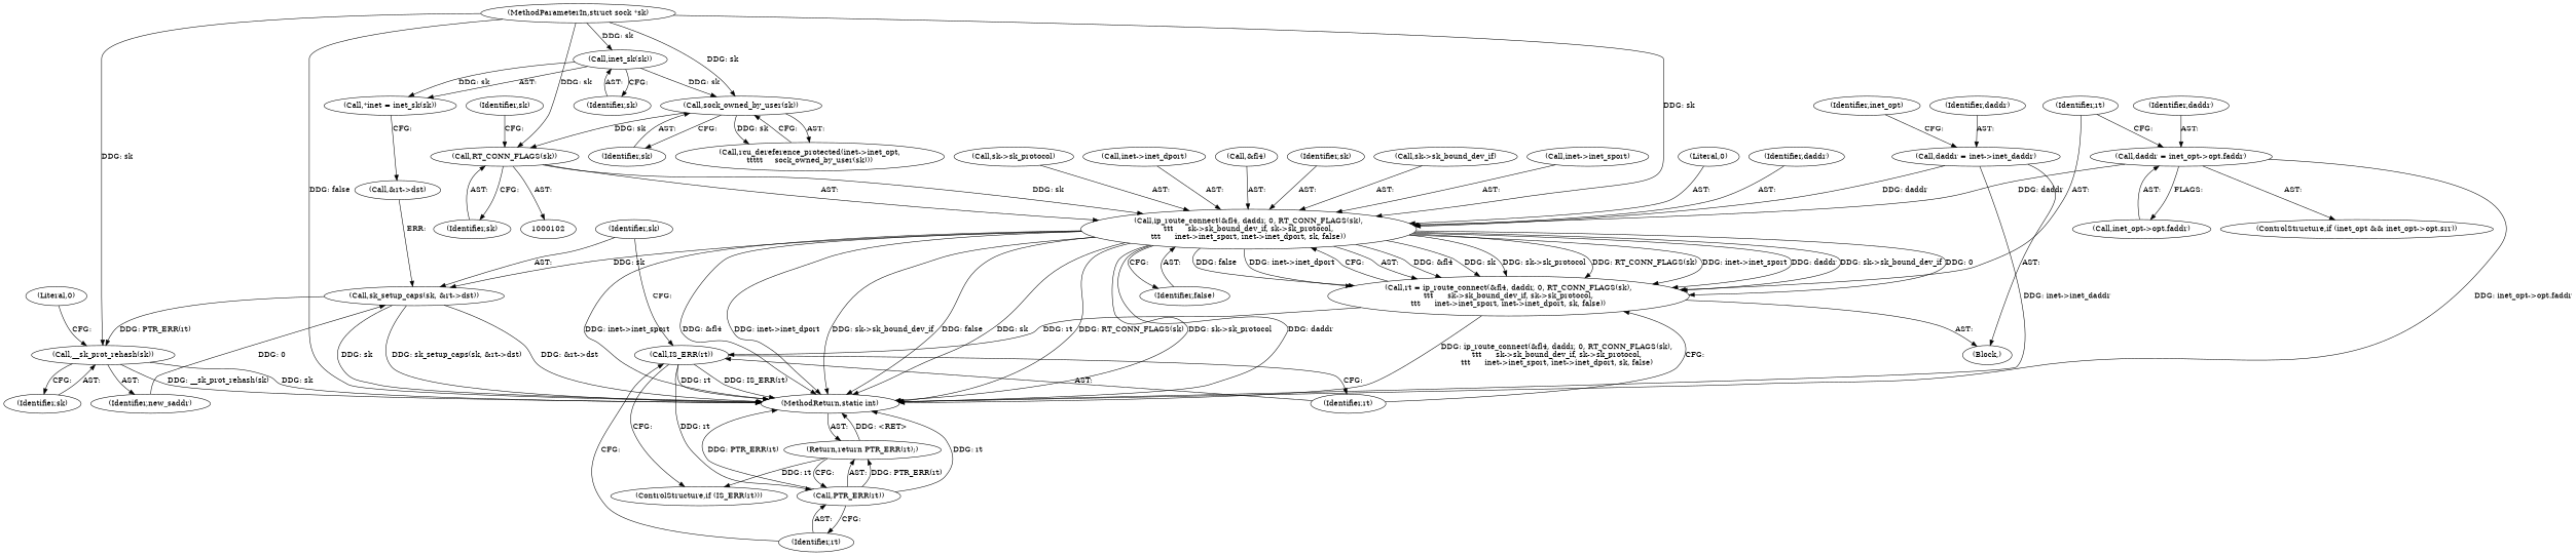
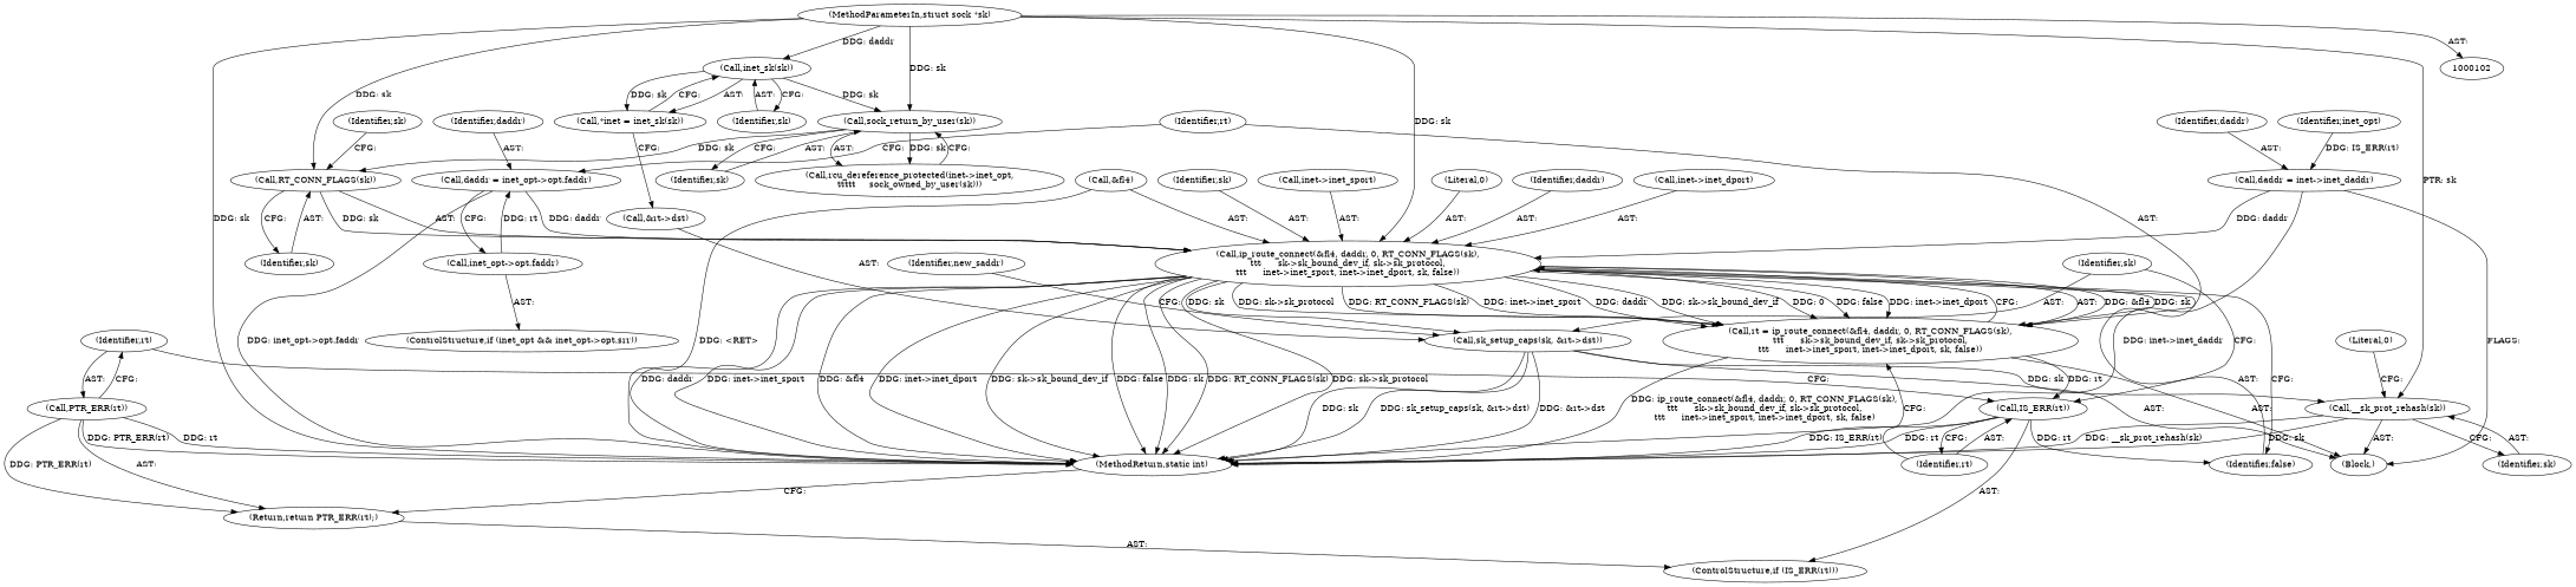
  digraph {
    n1 [label="(Call,ip_route_connect(&fl4, daddr, 0, RT_CONN_FLAGS(sk),\n\t\t\t      sk->sk_bound_dev_if, sk->sk_protocol,\n\t\t\t      inet->inet_sport, inet->inet_dport, sk, false))"]
    n2 [label="(Call,rt = ip_route_connect(&fl4, daddr, 0, RT_CONN_FLAGS(sk),\n\t\t\t      sk->sk_bound_dev_if, sk->sk_protocol,\n\t\t\t      inet->inet_sport, inet->inet_dport, sk, false))"]
    n3 [label="(Call,sk_setup_caps(sk, &rt->dst))"]
    n4 [label="(MethodReturn,static int)"]
    n5 [label="(Identifier,false)"]
    n6 [label="(Block,)"]
    n7 [label="(Call,IS_ERR(rt))"]
    n8 [label="(Call,__sk_prot_rehash(sk))"]
    n9 [label="(Return,return PTR_ERR(rt);)"]
    n10 [label="(Call,daddr = inet->inet_daddr)"]
    n11 [label="(Call,daddr = inet_opt->opt.faddr)"]
    n12 [label="(Call,inet_opt->opt.faddr)"]
    n13 [label="(ControlStructure,if (inet_opt && inet_opt->opt.srr))"]
    n14 [label="(Call,RT_CONN_FLAGS(sk))"]
    n15 [label="(Identifier,sk)"]
-   n16 [label="(Call,sock_owned_by_user(sk))"]
+   n16 [label="(Call,sock_return_by_user(sk))"]
    n17 [label="(Call,rcu_dereference_protected(inet->inet_opt,\n\t\t\t\t\t     sock_owned_by_user(sk)))"]
    n18 [label="(Identifier,sk)"]
    n19 [label="(Call,inet_sk(sk))"]
    n20 [label="(Identifier,sk)"]
    n21 [label="(Call,*inet = inet_sk(sk))"]
    n22 [label="(Call,&rt->dst)"]
    n23 [label="(MethodParameterIn,struct sock *sk)"]
    1000102
    n25 [label="(Identifier,sk)"]
    n26 [label="(Call,PTR_ERR(rt))"]
    n27 [label="(Identifier,rt)"]
    n28 [label="(ControlStructure,if (IS_ERR(rt)))"]
    n29 [label="(Identifier,rt)"]
    n30 [label="(Identifier,rt)"]
    n31 [label="(Literal,0)"]
    n32 [label="(Identifier,daddr)"]
    n33 [label="(Identifier,daddr)"]
-   n34 [label="(Call,sk->sk_protocol)"]
    n35 [label="(Identifier,daddr)"]
    n36 [label="(Identifier,sk)"]
    n37 [label="(Identifier,new_saddr)"]
    n38 [label="(Literal,0)"]
    n39 [label="(Call,inet->inet_dport)"]
    n40 [label="(Identifier,sk)"]
    n41 [label="(Call,&fl4)"]
    n42 [label="(Identifier,sk)"]
-   n43 [label="(Call,sk->sk_bound_dev_if)"]
    n44 [label="(Identifier,inet_opt)"]
    n45 [label="(Call,inet->inet_sport)"]
    n1 -> n2 [label="AST: "]
    n1 -> n2 [label="DDG: &fl4"]
    n1 -> n2 [label="DDG: sk"]
    n1 -> n2 [label="DDG: sk->sk_protocol"]
    n1 -> n2 [label="DDG: RT_CONN_FLAGS(sk)"]
    n1 -> n2 [label="DDG: inet->inet_sport"]
    n1 -> n2 [label="DDG: daddr"]
    n1 -> n2 [label="DDG: sk->sk_bound_dev_if"]
    n1 -> n2 [label="DDG: 0"]
    n1 -> n2 [label="DDG: false"]
    n1 -> n2 [label="DDG: inet->inet_dport"]
    n1 -> n3 [label="DDG: sk"]
    n1 -> n4 [label="DDG: daddr"]
    n1 -> n4 [label="DDG: inet->inet_sport"]
    n1 -> n4 [label="DDG: &fl4"]
    n1 -> n4 [label="DDG: inet->inet_dport"]
    n1 -> n4 [label="DDG: sk->sk_bound_dev_if"]
    n1 -> n4 [label="DDG: false"]
    n1 -> n4 [label="DDG: sk"]
    n1 -> n4 [label="DDG: RT_CONN_FLAGS(sk)"]
    n1 -> n4 [label="DDG: sk->sk_protocol"]
    n1 -> n5 [label="CFG: "]
    n2 -> n1 [label="CFG: "]
    n2 -> n4 [label="DDG: ip_route_connect(&fl4, daddr, 0, RT_CONN_FLAGS(sk),\n\t\t\t      sk->sk_bound_dev_if, sk->sk_protocol,\n\t\t\t      inet->inet_sport, inet->inet_dport, sk, false)"]
    n2 -> n6 [label="AST: "]
    n2 -> n7 [label="DDG: rt"]
    n3 -> n4 [label="DDG: sk"]
    n3 -> n4 [label="DDG: sk_setup_caps(sk, &rt->dst)"]
    n3 -> n4 [label="DDG: &rt->dst"]
-   n3 -> n8 [label="DDG: PTR_ERR(rt)"]
-   n4 -> n9 [label="AST: "]
+   n3 -> n6 [label="AST: "]
+   n3 -> n8 [label="DDG: sk"]
+   n4 -> n9 [label="CFG: "]
    n5 -> n1 [label="AST: "]
    n7 -> n4 [label="DDG: IS_ERR(rt)"]
    n7 -> n4 [label="DDG: rt"]
-   n7 -> n26 [label="DDG: rt"]
+   n7 -> n5 [label="DDG: rt"]
    n7 -> n27 [label="CFG: "]
-   n7 -> n28 [label="CFG: "]
+   n7 -> n28 [label="AST: "]
    n8 -> n4 [label="DDG: __sk_prot_rehash(sk)"]
    n8 -> n4 [label="DDG: sk"]
-   n8 -> n37 [label="AST: "]
+   n8 -> n6 [label="AST: "]
    n8 -> n25 [label="CFG: "]
-   n9 -> n4 [label="DDG: <RET>"]
-   n9 -> n26 [label="CFG: "]
-   n9 -> n28 [label="DDG: rt"]
+   n41 -> n4 [label="DDG: <RET>"]
+   n9 -> n28 [label="AST: "]
    n10 -> n1 [label="DDG: daddr"]
    n10 -> n4 [label="DDG: inet->inet_daddr"]
-   n10 -> n6 [label="AST: "]
+   n10 -> n6 [label="FLAGS: "]
    n11 -> n1 [label="DDG: daddr"]
    n11 -> n4 [label="DDG: inet_opt->opt.faddr"]
-   n11 -> n12 [label="FLAGS: "]
-   n11 -> n13 [label="AST: "]
-   n12 -> n11 [label="AST: "]
+   n11 -> n12 [label="CFG: "]
+   n12 -> n13 [label="AST: "]
+   n12 -> n11 [label="DDG: rt"]
    n14 -> n1 [label="AST: "]
    n14 -> n1 [label="DDG: sk"]
    n14 -> n15 [label="CFG: "]
    n15 -> n14 [label="AST: "]
    n16 -> n14 [label="DDG: sk"]
    n16 -> n17 [label="AST: "]
    n16 -> n17 [label="DDG: sk"]
    n16 -> n18 [label="CFG: "]
    n17 -> n16 [label="CFG: "]
    n18 -> n16 [label="AST: "]
    n19 -> n16 [label="DDG: sk"]
    n19 -> n20 [label="CFG: "]
    n19 -> n21 [label="AST: "]
    n19 -> n21 [label="DDG: sk"]
    n20 -> n19 [label="AST: "]
+   n21 -> n19 [label="CFG: "]
    n21 -> n22 [label="CFG: "]
-   n22 -> n3 [label="ERR: "]
+   n22 -> n3 [label="AST: "]
    n23 -> n1 [label="DDG: sk"]
-   n23 -> n4 [label="DDG: false"]
-   n23 -> n8 [label="DDG: sk"]
+   n23 -> n4 [label="DDG: sk"]
+   n23 -> n8 [label="PTR: sk"]
    n23 -> n14 [label="DDG: sk"]
    n23 -> n16 [label="DDG: sk"]
-   n23 -> n19 [label="DDG: sk"]
-   n14 -> 1000102 [label="AST: "]
+   n23 -> n19 [label="DDG: daddr"]
+   n23 -> 1000102 [label="AST: "]
    n25 -> n8 [label="AST: "]
    n26 -> n4 [label="DDG: PTR_ERR(rt)"]
    n26 -> n4 [label="DDG: rt"]
    n26 -> n9 [label="AST: "]
    n26 -> n9 [label="DDG: PTR_ERR(rt)"]
    n26 -> n29 [label="CFG: "]
    n27 -> n2 [label="CFG: "]
    n27 -> n7 [label="AST: "]
    n29 -> n7 [label="CFG: "]
    n29 -> n26 [label="AST: "]
    n30 -> n2 [label="AST: "]
    n30 -> n11 [label="CFG: "]
    n31 -> n1 [label="AST: "]
    n32 -> n1 [label="AST: "]
    n33 -> n11 [label="AST: "]
-   n34 -> n1 [label="AST: "]
    n35 -> n10 [label="AST: "]
    n36 -> n14 [label="CFG: "]
-   n37 -> n3 [label="DDG: 0"]
+   n37 -> n3 [label="CFG: "]
    n38 -> n8 [label="CFG: "]
    n39 -> n1 [label="AST: "]
    n40 -> n3 [label="AST: "]
    n40 -> n7 [label="CFG: "]
    n41 -> n1 [label="AST: "]
    n42 -> n1 [label="AST: "]
-   n43 -> n1 [label="AST: "]
-   n44 -> n10 [label="CFG: "]
+   n44 -> n10 [label="DDG: IS_ERR(rt)"]
    n45 -> n1 [label="AST: "]
  }
